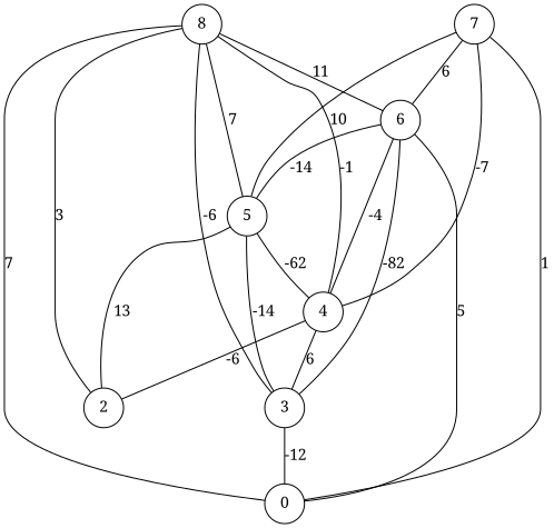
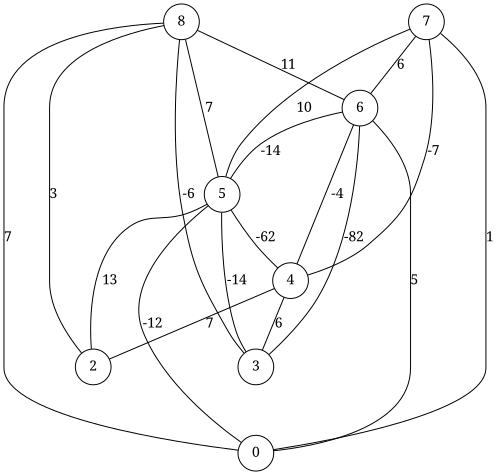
  graph {
    fontname="Noto Serif"
    node [fontname="Noto Serif" shape=circle]
    edge [fontname="Noto Serif"]
    n1 [label=0]
    8
    2
    3
    4
    5
    6
    7
    8 -- n1 [label=7]
    8 -- 2 [label=3]
    8 -- 3 [label=-6]
-   8 -- 4 [label=-1]
    8 -- 5 [label=7]
    8 -- 6 [label=11]
-   4 -- 2 [label=-6]
+   4 -- 2 [label=7]
    4 -- 3 [label=6]
-   3 -- n1 [label=-12]
+   5 -- n1 [label=-12]
    5 -- 2 [label=13]
    5 -- 3 [label=-14]
    5 -- 4 [label=-62]
    6 -- n1 [label=5]
    6 -- 3 [label=-82]
    6 -- 4 [label=-4]
    6 -- 5 [label=-14]
    7 -- n1 [label=1]
    7 -- 4 [label=-7]
    7 -- 5 [label=10]
    7 -- 6 [label=6]
  }
